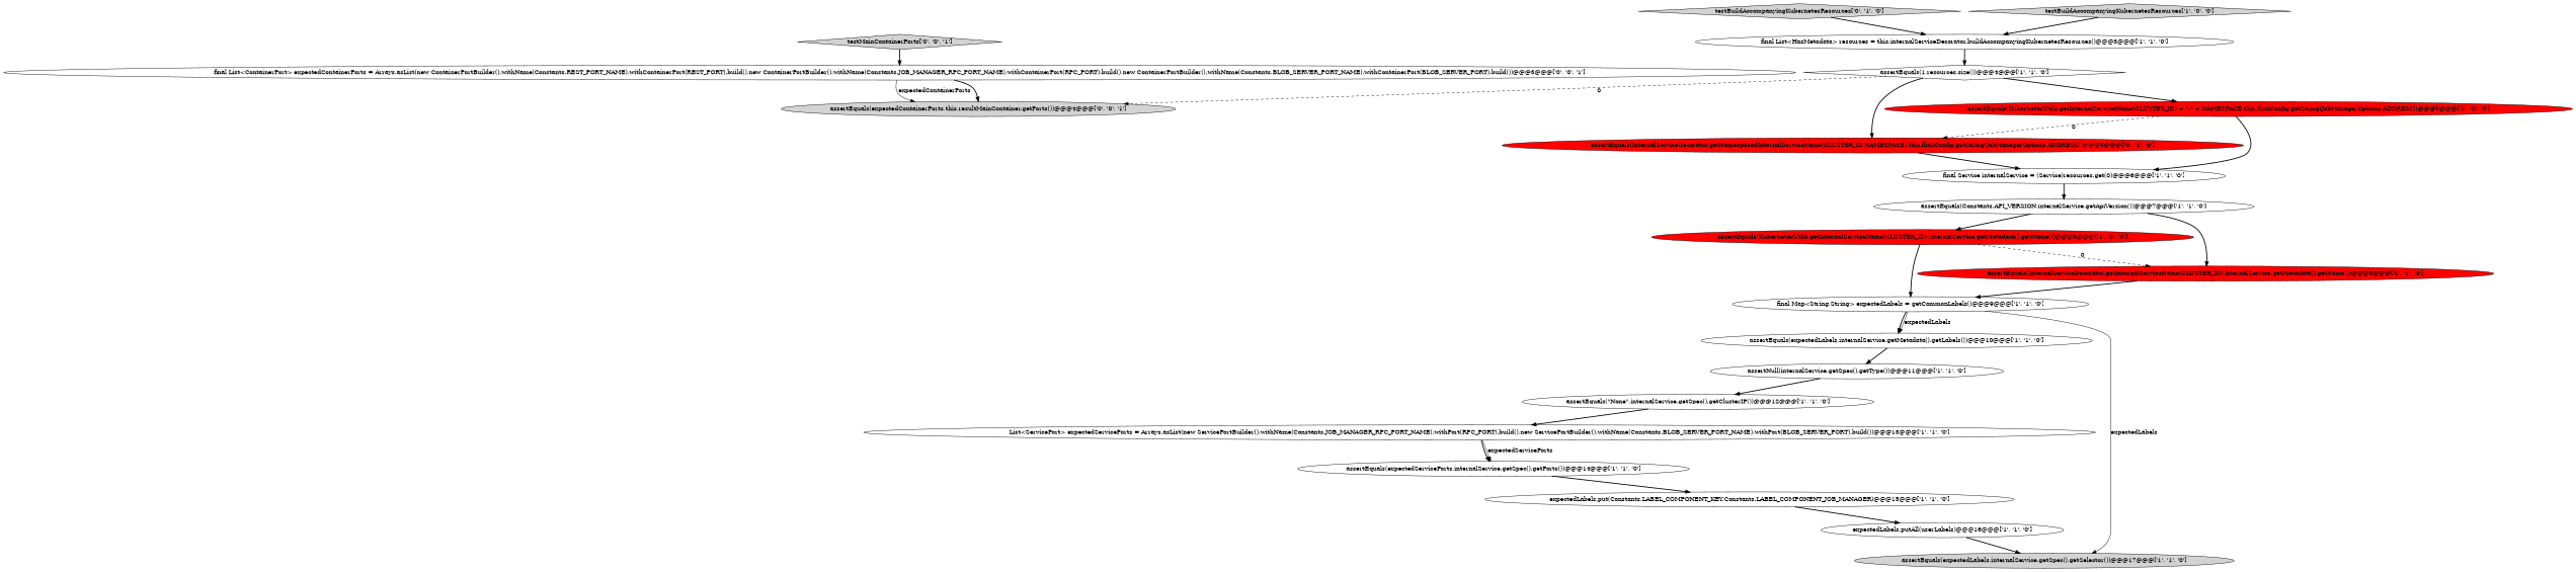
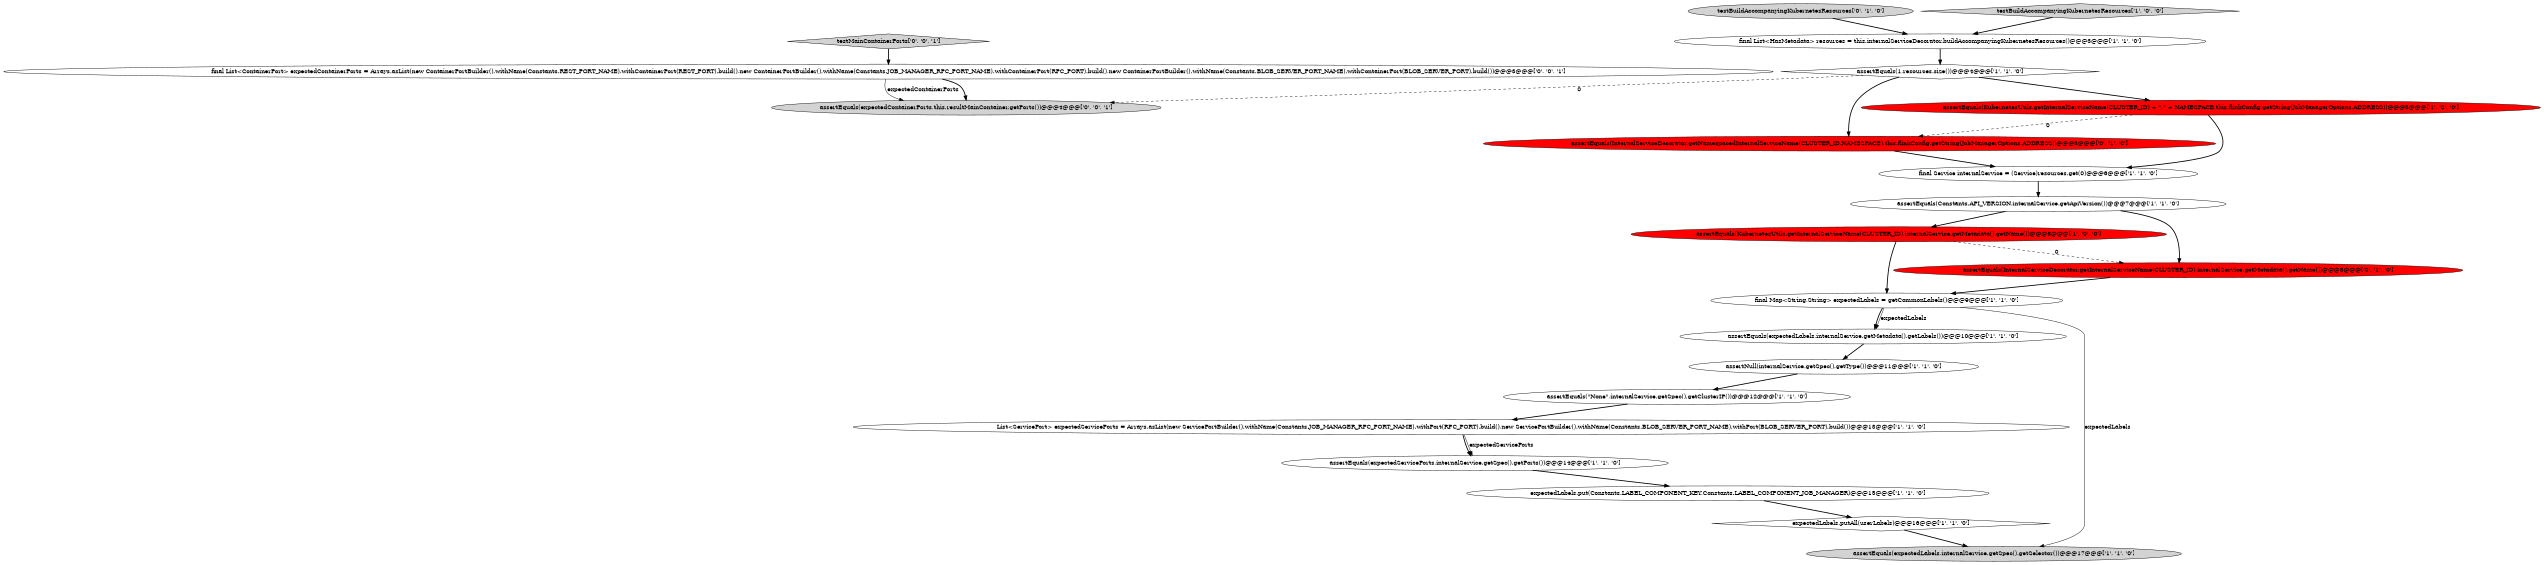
  digraph {
    node [fillcolor=white shape=ellipse style=filled]
    edge [style=bold]
    n1 [label="assertEquals(expectedLabels,internalService.getMetadata().getLabels())@@@10@@@['1', '1', '0']"]
    n2 [label="assertNull(internalService.getSpec().getType())@@@11@@@['1', '1', '0']"]
    n3 [label="assertEquals(\"None\",internalService.getSpec().getClusterIP())@@@12@@@['1', '1', '0']"]
    n4 [label="expectedLabels.put(Constants.LABEL_COMPONENT_KEY,Constants.LABEL_COMPONENT_JOB_MANAGER)@@@15@@@['1', '1', '0']"]
-   n5 [label="expectedLabels.putAll(userLabels)@@@16@@@['1', '1', '0']"]
+   n5 [label="expectedLabels.putAll(userLabels)@@@16@@@['1', '1', '0']" shape=diamond]
    n6 [fillcolor=lightgray label="assertEquals(expectedLabels,internalService.getSpec().getSelector())@@@17@@@['1', '1', '0']"]
    n7 [fillcolor=lightgray label="assertEquals(expectedContainerPorts,this.resultMainContainer.getPorts())@@@4@@@['0', '0', '1']"]
    n8 [label="assertEquals(1,resources.size())@@@4@@@['1', '1', '0']" shape=diamond]
    n9 [fillcolor=red label="assertEquals(InternalServiceDecorator.getNamespacedInternalServiceName(CLUSTER_ID,NAMESPACE),this.flinkConfig.getString(JobManagerOptions.ADDRESS))@@@5@@@['0', '1', '0']"]
    n10 [fillcolor=red label="assertEquals(KubernetesUtils.getInternalServiceName(CLUSTER_ID) + \".\" + NAMESPACE,this.flinkConfig.getString(JobManagerOptions.ADDRESS))@@@5@@@['1', '0', '0']"]
    n11 [label="final Service internalService = (Service)resources.get(0)@@@6@@@['1', '1', '0']"]
    n12 [label="assertEquals(Constants.API_VERSION,internalService.getApiVersion())@@@7@@@['1', '1', '0']"]
    n13 [fillcolor=red label="assertEquals(KubernetesUtils.getInternalServiceName(CLUSTER_ID),internalService.getMetadata().getName())@@@8@@@['1', '0', '0']"]
    n14 [fillcolor=red label="assertEquals(InternalServiceDecorator.getInternalServiceName(CLUSTER_ID),internalService.getMetadata().getName())@@@8@@@['0', '1', '0']"]
    n15 [label="final Map<String,String> expectedLabels = getCommonLabels()@@@9@@@['1', '1', '0']"]
    n16 [label="assertEquals(expectedServicePorts,internalService.getSpec().getPorts())@@@14@@@['1', '1', '0']"]
    n17 [label="List<ServicePort> expectedServicePorts = Arrays.asList(new ServicePortBuilder().withName(Constants.JOB_MANAGER_RPC_PORT_NAME).withPort(RPC_PORT).build(),new ServicePortBuilder().withName(Constants.BLOB_SERVER_PORT_NAME).withPort(BLOB_SERVER_PORT).build())@@@13@@@['1', '1', '0']"]
-   n18 [fillcolor=lightgray label="testBuildAccompanyingKubernetesResources['0', '1', '0']" shape=diamond]
+   n18 [fillcolor=lightgray label="testBuildAccompanyingKubernetesResources['0', '1', '0']"]
    n19 [label="final List<HasMetadata> resources = this.internalServiceDecorator.buildAccompanyingKubernetesResources()@@@3@@@['1', '1', '0']"]
    n20 [fillcolor=lightgray label="testBuildAccompanyingKubernetesResources['1', '0', '0']" shape=diamond]
    n21 [fillcolor=lightgray label="testMainContainerPorts['0', '0', '1']" shape=diamond]
    n22 [label="final List<ContainerPort> expectedContainerPorts = Arrays.asList(new ContainerPortBuilder().withName(Constants.REST_PORT_NAME).withContainerPort(REST_PORT).build(),new ContainerPortBuilder().withName(Constants.JOB_MANAGER_RPC_PORT_NAME).withContainerPort(RPC_PORT).build(),new ContainerPortBuilder().withName(Constants.BLOB_SERVER_PORT_NAME).withContainerPort(BLOB_SERVER_PORT).build())@@@3@@@['0', '0', '1']"]
    n1 -> n2
    n2 -> n3
    n3 -> n17
    n4 -> n5
    n5 -> n6
    n8 -> n7 [label=0 style=dashed]
    n8 -> n9
    n8 -> n10
    n9 -> n11
    n10 -> n9 [label=0 style=dashed]
    n10 -> n11
    n11 -> n12
    n12 -> n13
    n12 -> n14
    n13 -> n14 [label=0 style=dashed]
    n13 -> n15
    n14 -> n15
    n15 -> n1 [label=expectedLabels style=solid]
    n15 -> n1
    n15 -> n6 [label=expectedLabels style=solid]
    n16 -> n4
    n17 -> n16
    n17 -> n16 [label=expectedServicePorts style=solid]
    n18 -> n19
    n19 -> n8
    n20 -> n19
    n21 -> n22
    n22 -> n7
    n22 -> n7 [label=expectedContainerPorts style=solid]
  }
